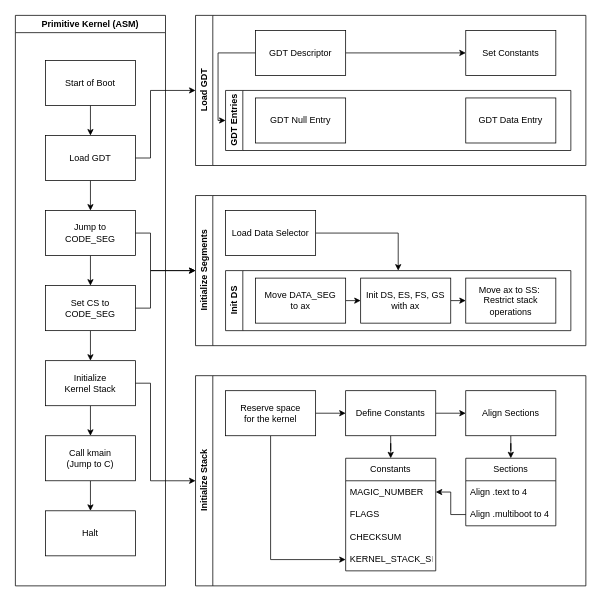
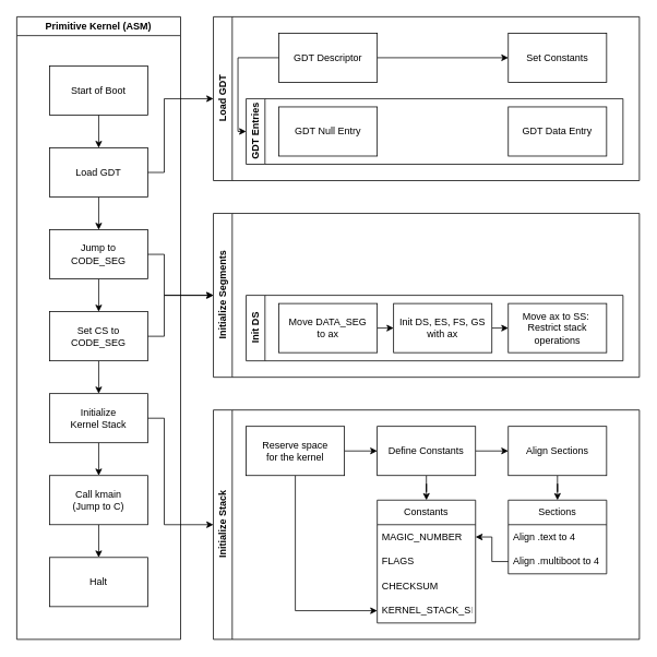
  <mxCell id="0" />
  <mxCell id="1" parent="0" />
  <mxCell id="2" value="Primitive Kernel (ASM)" style="swimlane;whiteSpace=wrap;html=1;" parent="1" vertex="1"><mxGeometry x="20" y="20" width="200" height="760" as="geometry" /></mxCell>
  <mxCell id="3" style="edgeStyle=orthogonalEdgeStyle;rounded=0;orthogonalLoop=1;jettySize=auto;html=1;exitX=0.5;exitY=1;exitDx=0;exitDy=0;entryX=0.5;entryY=0;entryDx=0;entryDy=0;" parent="2" source="4" target="6" edge="1"><mxGeometry relative="1" as="geometry" /></mxCell>
  <mxCell id="4" value="Start of Boot" style="rounded=0;whiteSpace=wrap;html=1;" parent="2" vertex="1"><mxGeometry x="40" y="60" width="120" height="60" as="geometry" /></mxCell>
  <mxCell id="5" style="edgeStyle=orthogonalEdgeStyle;rounded=0;orthogonalLoop=1;jettySize=auto;html=1;entryX=0.5;entryY=0;entryDx=0;entryDy=0;" parent="2" source="6" target="8" edge="1"><mxGeometry relative="1" as="geometry" /></mxCell>
  <mxCell id="6" value="Load GDT" style="rounded=0;whiteSpace=wrap;html=1;" parent="2" vertex="1"><mxGeometry x="40" y="160" width="120" height="60" as="geometry" /></mxCell>
  <mxCell id="7" style="edgeStyle=orthogonalEdgeStyle;rounded=0;orthogonalLoop=1;jettySize=auto;html=1;exitX=0.5;exitY=1;exitDx=0;exitDy=0;entryX=0.5;entryY=0;entryDx=0;entryDy=0;" parent="2" source="8" target="10" edge="1"><mxGeometry relative="1" as="geometry" /></mxCell>
  <mxCell id="8" value="Jump to &lt;br&gt;CODE_SEG" style="rounded=0;whiteSpace=wrap;html=1;" parent="2" vertex="1"><mxGeometry x="40" y="260" width="120" height="60" as="geometry" /></mxCell>
  <mxCell id="9" style="edgeStyle=orthogonalEdgeStyle;rounded=0;orthogonalLoop=1;jettySize=auto;html=1;exitX=0.5;exitY=1;exitDx=0;exitDy=0;entryX=0.5;entryY=0;entryDx=0;entryDy=0;" parent="2" source="10" target="12" edge="1"><mxGeometry relative="1" as="geometry" /></mxCell>
  <mxCell id="10" value="Set CS to CODE_SEG" style="rounded=0;whiteSpace=wrap;html=1;" parent="2" vertex="1"><mxGeometry x="40" y="360" width="120" height="60" as="geometry" /></mxCell>
  <mxCell id="11" style="edgeStyle=orthogonalEdgeStyle;rounded=0;orthogonalLoop=1;jettySize=auto;html=1;exitX=0.5;exitY=1;exitDx=0;exitDy=0;entryX=0.5;entryY=0;entryDx=0;entryDy=0;" parent="2" source="12" target="14" edge="1"><mxGeometry relative="1" as="geometry" /></mxCell>
  <mxCell id="12" value="Initialize &lt;br&gt;Kernel Stack" style="rounded=0;whiteSpace=wrap;html=1;" parent="2" vertex="1"><mxGeometry x="40" y="460" width="120" height="60" as="geometry" /></mxCell>
  <mxCell id="13" style="edgeStyle=orthogonalEdgeStyle;rounded=0;orthogonalLoop=1;jettySize=auto;html=1;entryX=0.5;entryY=0;entryDx=0;entryDy=0;" parent="2" source="14" target="15" edge="1"><mxGeometry relative="1" as="geometry" /></mxCell>
  <mxCell id="14" value="Call kmain&lt;br&gt;(Jump to C)" style="rounded=0;whiteSpace=wrap;html=1;" parent="2" vertex="1"><mxGeometry x="40" y="560" width="120" height="60" as="geometry" /></mxCell>
  <mxCell id="15" value="Halt" style="rounded=0;whiteSpace=wrap;html=1;" parent="2" vertex="1"><mxGeometry x="40" y="660" width="120" height="60" as="geometry" /></mxCell>
  <mxCell id="16" style="edgeStyle=orthogonalEdgeStyle;rounded=0;orthogonalLoop=1;jettySize=auto;html=1;entryX=0;entryY=0.5;entryDx=0;entryDy=0;" parent="1" source="6" target="17" edge="1"><mxGeometry relative="1" as="geometry"><mxPoint x="260" y="210" as="targetPoint" /><Array as="points"><mxPoint x="200" y="210" /><mxPoint x="200" y="120" /></Array></mxGeometry></mxCell>
  <mxCell id="17" value="Load GDT" style="swimlane;horizontal=0;whiteSpace=wrap;html=1;" parent="1" vertex="1"><mxGeometry x="260" y="20" width="520" height="200" as="geometry" /></mxCell>
  <mxCell id="18" style="edgeStyle=orthogonalEdgeStyle;rounded=0;orthogonalLoop=1;jettySize=auto;html=1;entryX=0;entryY=0.5;entryDx=0;entryDy=0;" parent="17" source="20" target="21" edge="1"><mxGeometry relative="1" as="geometry" /></mxCell>
  <mxCell id="19" style="edgeStyle=orthogonalEdgeStyle;rounded=0;orthogonalLoop=1;jettySize=auto;html=1;exitX=0;exitY=0.5;exitDx=0;exitDy=0;entryX=0;entryY=0.5;entryDx=0;entryDy=0;" parent="17" source="20" target="22" edge="1"><mxGeometry relative="1" as="geometry"><Array as="points"><mxPoint x="30" y="50" /><mxPoint x="30" y="140" /></Array></mxGeometry></mxCell>
  <mxCell id="20" value="GDT Descriptor" style="rounded=0;whiteSpace=wrap;html=1;" parent="17" vertex="1"><mxGeometry x="80" y="20" width="120" height="60" as="geometry" /></mxCell>
  <mxCell id="21" value="Set Constants" style="rounded=0;whiteSpace=wrap;html=1;" parent="17" vertex="1"><mxGeometry x="360" y="20" width="120" height="60" as="geometry" /></mxCell>
  <mxCell id="22" value="GDT Entries" style="swimlane;horizontal=0;whiteSpace=wrap;html=1;" parent="17" vertex="1"><mxGeometry x="40" y="100" width="460" height="80" as="geometry"><mxRectangle x="40" y="100" width="40" height="100" as="alternateBounds" /></mxGeometry></mxCell>
  <mxCell id="23" value="GDT Null Entry" style="rounded=0;whiteSpace=wrap;html=1;" parent="22" vertex="1"><mxGeometry x="40" y="10" width="120" height="60" as="geometry" /></mxCell>
  <mxCell id="24" value="GDT Data Entry" style="rounded=0;whiteSpace=wrap;html=1;" parent="22" vertex="1"><mxGeometry x="320" y="10" width="120" height="60" as="geometry" /></mxCell>
  <mxCell id="25" value="Initialize Segments" style="swimlane;horizontal=0;whiteSpace=wrap;html=1;" parent="1" vertex="1"><mxGeometry x="260" y="260" width="520" height="200" as="geometry" /></mxCell>
- <mxCell id="26" style="edgeStyle=orthogonalEdgeStyle;rounded=0;orthogonalLoop=1;jettySize=auto;html=1;entryX=0.5;entryY=0;entryDx=0;entryDy=0;" parent="25" source="27" target="28" edge="1"><mxGeometry relative="1" as="geometry"><Array as="points"><mxPoint x="270" y="50" /></Array></mxGeometry></mxCell>
- <mxCell id="27" value="Load Data Selector" style="rounded=0;whiteSpace=wrap;html=1;" parent="25" vertex="1"><mxGeometry x="40" y="20" width="120" height="60" as="geometry" /></mxCell>
  <mxCell id="28" value="Init DS" style="swimlane;horizontal=0;whiteSpace=wrap;html=1;" parent="25" vertex="1"><mxGeometry x="40" y="100" width="460" height="80" as="geometry" /></mxCell>
  <mxCell id="29" style="edgeStyle=orthogonalEdgeStyle;rounded=0;orthogonalLoop=1;jettySize=auto;html=1;exitX=1;exitY=0.5;exitDx=0;exitDy=0;entryX=0;entryY=0.5;entryDx=0;entryDy=0;" parent="28" source="30" target="32" edge="1"><mxGeometry relative="1" as="geometry" /></mxCell>
  <mxCell id="30" value="Move DATA_SEG&lt;br&gt;to ax" style="rounded=0;whiteSpace=wrap;html=1;" parent="28" vertex="1"><mxGeometry x="40" y="10" width="120" height="60" as="geometry" /></mxCell>
  <mxCell id="31" style="edgeStyle=orthogonalEdgeStyle;rounded=0;orthogonalLoop=1;jettySize=auto;html=1;exitX=1;exitY=0.5;exitDx=0;exitDy=0;entryX=0;entryY=0.5;entryDx=0;entryDy=0;" parent="28" source="32" target="33" edge="1"><mxGeometry relative="1" as="geometry" /></mxCell>
  <mxCell id="32" value="Init DS, ES, FS, GS with ax" style="rounded=0;whiteSpace=wrap;html=1;" parent="28" vertex="1"><mxGeometry x="180" y="10" width="120" height="60" as="geometry" /></mxCell>
  <mxCell id="33" value="Move ax to SS:&amp;nbsp;&lt;br&gt;Restrict stack operations" style="rounded=0;whiteSpace=wrap;html=1;" parent="28" vertex="1"><mxGeometry x="320" y="10" width="120" height="60" as="geometry" /></mxCell>
  <mxCell id="34" value="Initialize Stack" style="swimlane;horizontal=0;whiteSpace=wrap;html=1;" parent="1" vertex="1"><mxGeometry x="260" y="500" width="520" height="280" as="geometry" /></mxCell>
  <mxCell id="35" style="edgeStyle=orthogonalEdgeStyle;rounded=0;orthogonalLoop=1;jettySize=auto;html=1;exitX=0.5;exitY=1;exitDx=0;exitDy=0;entryX=0;entryY=0.5;entryDx=0;entryDy=0;" parent="34" source="37" target="47" edge="1"><mxGeometry relative="1" as="geometry" /></mxCell>
  <mxCell id="36" style="edgeStyle=orthogonalEdgeStyle;rounded=0;orthogonalLoop=1;jettySize=auto;html=1;entryX=0;entryY=0.5;entryDx=0;entryDy=0;" parent="34" source="37" target="40" edge="1"><mxGeometry relative="1" as="geometry" /></mxCell>
  <mxCell id="37" value="Reserve space &lt;br&gt;for the kernel" style="rounded=0;whiteSpace=wrap;html=1;" parent="34" vertex="1"><mxGeometry x="40" y="20" width="120" height="60" as="geometry" /></mxCell>
  <mxCell id="38" style="edgeStyle=orthogonalEdgeStyle;rounded=0;orthogonalLoop=1;jettySize=auto;html=1;entryX=0.5;entryY=0;entryDx=0;entryDy=0;" parent="34" source="40" target="43" edge="1"><mxGeometry relative="1" as="geometry" /></mxCell>
  <mxCell id="39" style="edgeStyle=orthogonalEdgeStyle;rounded=0;orthogonalLoop=1;jettySize=auto;html=1;entryX=0;entryY=0.5;entryDx=0;entryDy=0;" parent="34" source="40" target="42" edge="1"><mxGeometry relative="1" as="geometry" /></mxCell>
  <mxCell id="40" value="Define Constants" style="rounded=0;whiteSpace=wrap;html=1;" parent="34" vertex="1"><mxGeometry x="200" y="20" width="120" height="60" as="geometry" /></mxCell>
  <mxCell id="41" style="edgeStyle=orthogonalEdgeStyle;rounded=0;orthogonalLoop=1;jettySize=auto;html=1;entryX=0.5;entryY=0;entryDx=0;entryDy=0;" parent="34" source="42" target="48" edge="1"><mxGeometry relative="1" as="geometry" /></mxCell>
  <mxCell id="42" value="Align Sections" style="rounded=0;whiteSpace=wrap;html=1;" parent="34" vertex="1"><mxGeometry x="360" y="20" width="120" height="60" as="geometry" /></mxCell>
  <mxCell id="43" value="Constants" style="swimlane;fontStyle=0;childLayout=stackLayout;horizontal=1;startSize=30;horizontalStack=0;resizeParent=1;resizeParentMax=0;resizeLast=0;collapsible=1;marginBottom=0;whiteSpace=wrap;html=1;" parent="34" vertex="1"><mxGeometry x="200" y="110" width="120" height="150" as="geometry"><mxRectangle x="200" y="100" width="90" height="30" as="alternateBounds" /></mxGeometry></mxCell>
  <mxCell id="44" value="MAGIC_NUMBER" style="text;strokeColor=none;fillColor=none;align=left;verticalAlign=middle;spacingLeft=4;spacingRight=4;overflow=hidden;points=[[0,0.5],[1,0.5]];portConstraint=eastwest;rotatable=0;whiteSpace=wrap;html=1;" parent="43" vertex="1"><mxGeometry y="30" width="120" height="30" as="geometry" /></mxCell>
  <mxCell id="45" value="FLAGS" style="text;strokeColor=none;fillColor=none;align=left;verticalAlign=middle;spacingLeft=4;spacingRight=4;overflow=hidden;points=[[0,0.5],[1,0.5]];portConstraint=eastwest;rotatable=0;whiteSpace=wrap;html=1;" parent="43" vertex="1"><mxGeometry y="60" width="120" height="30" as="geometry" /></mxCell>
  <mxCell id="46" value="CHECKSUM" style="text;strokeColor=none;fillColor=none;align=left;verticalAlign=middle;spacingLeft=4;spacingRight=4;overflow=hidden;points=[[0,0.5],[1,0.5]];portConstraint=eastwest;rotatable=0;whiteSpace=wrap;html=1;" parent="43" vertex="1"><mxGeometry y="90" width="120" height="30" as="geometry" /></mxCell>
  <mxCell id="47" value="KERNEL_STACK_SIZE" style="text;strokeColor=none;fillColor=none;align=left;verticalAlign=middle;spacingLeft=4;spacingRight=4;overflow=hidden;points=[[0,0.5],[1,0.5]];portConstraint=eastwest;rotatable=0;whiteSpace=wrap;html=1;" parent="43" vertex="1"><mxGeometry y="120" width="120" height="30" as="geometry" /></mxCell>
  <mxCell id="48" value="Sections" style="swimlane;fontStyle=0;childLayout=stackLayout;horizontal=1;startSize=30;horizontalStack=0;resizeParent=1;resizeParentMax=0;resizeLast=0;collapsible=1;marginBottom=0;whiteSpace=wrap;html=1;" parent="34" vertex="1"><mxGeometry x="360" y="110" width="120" height="90" as="geometry" /></mxCell>
  <mxCell id="49" value="Align .text to 4" style="text;strokeColor=none;fillColor=none;align=left;verticalAlign=middle;spacingLeft=4;spacingRight=4;overflow=hidden;points=[[0,0.5],[1,0.5]];portConstraint=eastwest;rotatable=0;whiteSpace=wrap;html=1;" parent="48" vertex="1"><mxGeometry y="30" width="120" height="30" as="geometry" /></mxCell>
  <mxCell id="50" value="Align .multiboot to 4" style="text;strokeColor=none;fillColor=none;align=left;verticalAlign=middle;spacingLeft=4;spacingRight=4;overflow=hidden;points=[[0,0.5],[1,0.5]];portConstraint=eastwest;rotatable=0;whiteSpace=wrap;html=1;" parent="48" vertex="1"><mxGeometry y="60" width="120" height="30" as="geometry" /></mxCell>
  <mxCell id="51" style="edgeStyle=orthogonalEdgeStyle;rounded=0;orthogonalLoop=1;jettySize=auto;html=1;exitX=0;exitY=0.5;exitDx=0;exitDy=0;entryX=1;entryY=0.5;entryDx=0;entryDy=0;" parent="34" source="50" target="44" edge="1"><mxGeometry relative="1" as="geometry" /></mxCell>
  <mxCell id="52" style="edgeStyle=orthogonalEdgeStyle;rounded=0;orthogonalLoop=1;jettySize=auto;html=1;entryX=0;entryY=0.5;entryDx=0;entryDy=0;" parent="1" source="10" target="25" edge="1"><mxGeometry relative="1" as="geometry"><Array as="points"><mxPoint x="200" y="410" /><mxPoint x="200" y="360" /></Array></mxGeometry></mxCell>
  <mxCell id="53" style="edgeStyle=orthogonalEdgeStyle;rounded=0;orthogonalLoop=1;jettySize=auto;html=1;entryX=0;entryY=0.5;entryDx=0;entryDy=0;" parent="1" source="12" target="34" edge="1"><mxGeometry relative="1" as="geometry"><Array as="points"><mxPoint x="200" y="510" /><mxPoint x="200" y="640" /></Array></mxGeometry></mxCell>
  <mxCell id="54" style="edgeStyle=orthogonalEdgeStyle;rounded=0;orthogonalLoop=1;jettySize=auto;html=1;entryX=0;entryY=0.5;entryDx=0;entryDy=0;" parent="1" source="8" target="25" edge="1"><mxGeometry relative="1" as="geometry"><Array as="points"><mxPoint x="200" y="310" /><mxPoint x="200" y="360" /></Array></mxGeometry></mxCell>
